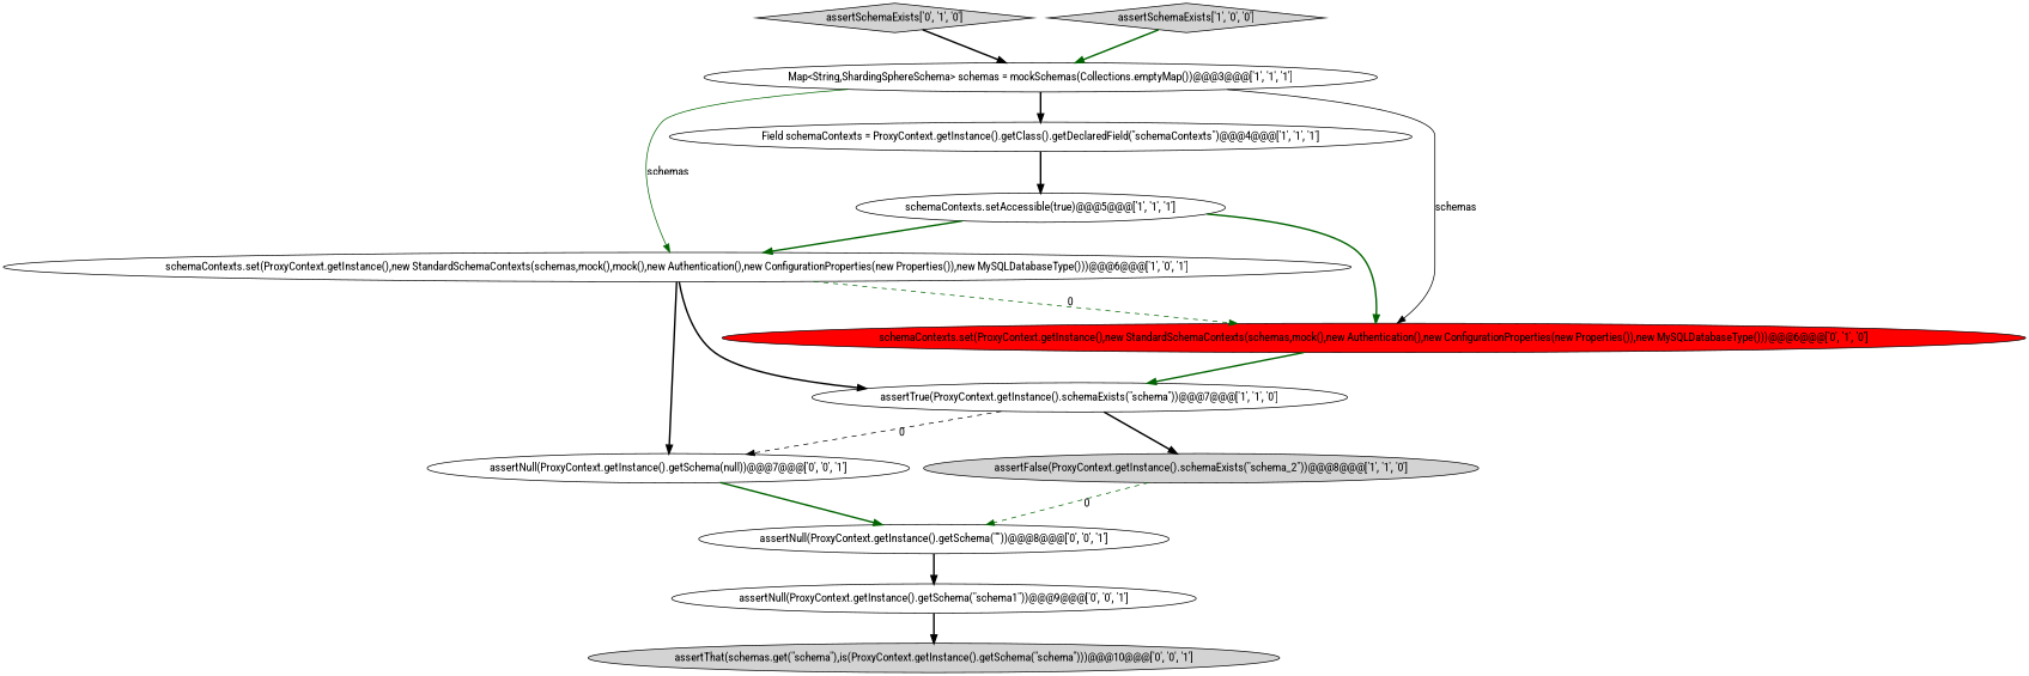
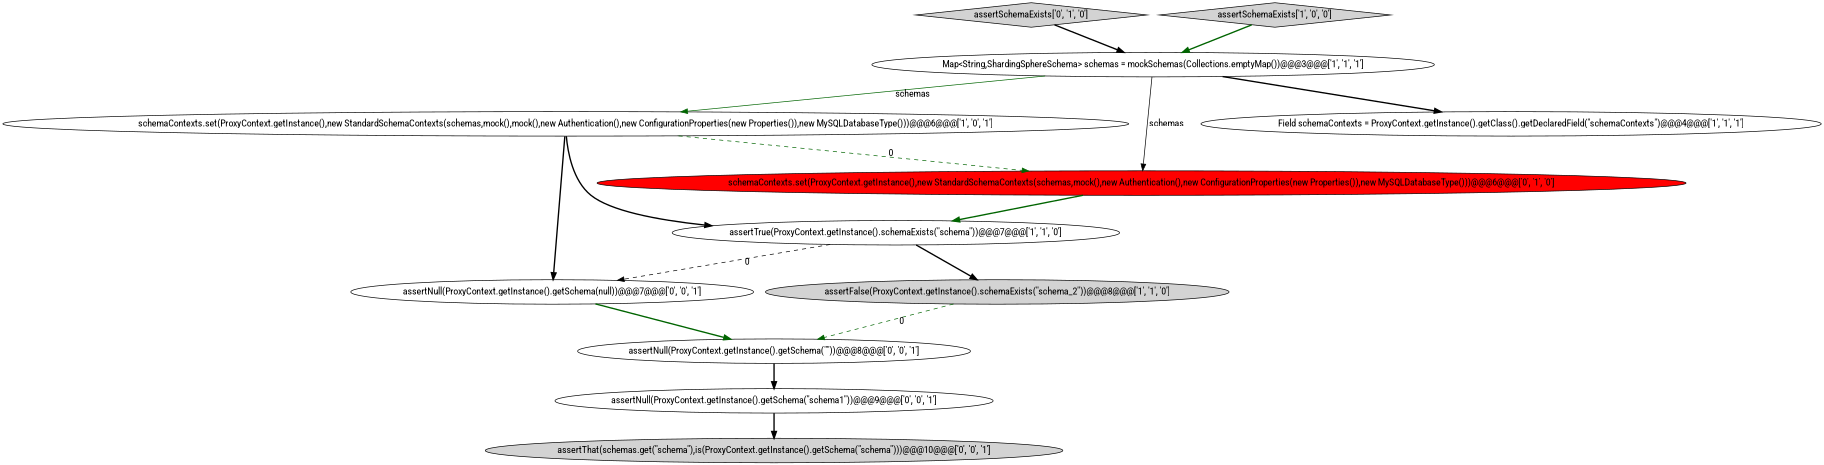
  digraph {
    fontname="Roboto Condensed"
    node [fillcolor=white fontname="Roboto Condensed" shape=ellipse style=filled]
    edge [color=black fontname="Roboto Condensed" style=bold]
    n1 [fillcolor=lightgray label="assertFalse(ProxyContext.getInstance().schemaExists(\"schema_2\"))@@@8@@@['1', '1', '0']"]
    n2 [label="assertNull(ProxyContext.getInstance().getSchema(\"\"))@@@8@@@['0', '0', '1']"]
    n3 [label="assertNull(ProxyContext.getInstance().getSchema(\"schema1\"))@@@9@@@['0', '0', '1']"]
    n4 [label="schemaContexts.set(ProxyContext.getInstance(),new StandardSchemaContexts(schemas,mock(),mock(),new Authentication(),new ConfigurationProperties(new Properties()),new MySQLDatabaseType()))@@@6@@@['1', '0', '1']"]
    n5 [label="assertNull(ProxyContext.getInstance().getSchema(null))@@@7@@@['0', '0', '1']"]
    n6 [label="assertTrue(ProxyContext.getInstance().schemaExists(\"schema\"))@@@7@@@['1', '1', '0']"]
    n7 [fillcolor=red label="schemaContexts.set(ProxyContext.getInstance(),new StandardSchemaContexts(schemas,mock(),new Authentication(),new ConfigurationProperties(new Properties()),new MySQLDatabaseType()))@@@6@@@['0', '1', '0']"]
    n8 [fillcolor=lightgray label="assertThat(schemas.get(\"schema\"),is(ProxyContext.getInstance().getSchema(\"schema\")))@@@10@@@['0', '0', '1']"]
    n9 [label="Map<String,ShardingSphereSchema> schemas = mockSchemas(Collections.emptyMap())@@@3@@@['1', '1', '1']"]
    n10 [label="Field schemaContexts = ProxyContext.getInstance().getClass().getDeclaredField(\"schemaContexts\")@@@4@@@['1', '1', '1']"]
    n11 [fillcolor=lightgray label="assertSchemaExists['0', '1', '0']" shape=diamond]
    n12 [fillcolor=lightgray label="assertSchemaExists['1', '0', '0']" shape=diamond]
-   n13 [label="schemaContexts.setAccessible(true)@@@5@@@['1', '1', '1']"]
    n1 -> n2 [color=darkgreen label=0 style=dashed]
    n2 -> n3
    n3 -> n8
    n4 -> n5
    n4 -> n6
    n4 -> n7 [color=darkgreen label=0 style=dashed]
    n5 -> n2 [color=darkgreen]
    n6 -> n1
    n6 -> n5 [label=0 style=dashed]
    n7 -> n6 [color=darkgreen]
    n9 -> n4 [color=darkgreen label=schemas style=solid]
    n9 -> n7 [label=schemas style=solid]
    n9 -> n10
-   n10 -> n13
    n11 -> n9
    n12 -> n9 [color=darkgreen]
-   n13 -> n4 [color=darkgreen]
-   n13 -> n7 [color=darkgreen]
  }
